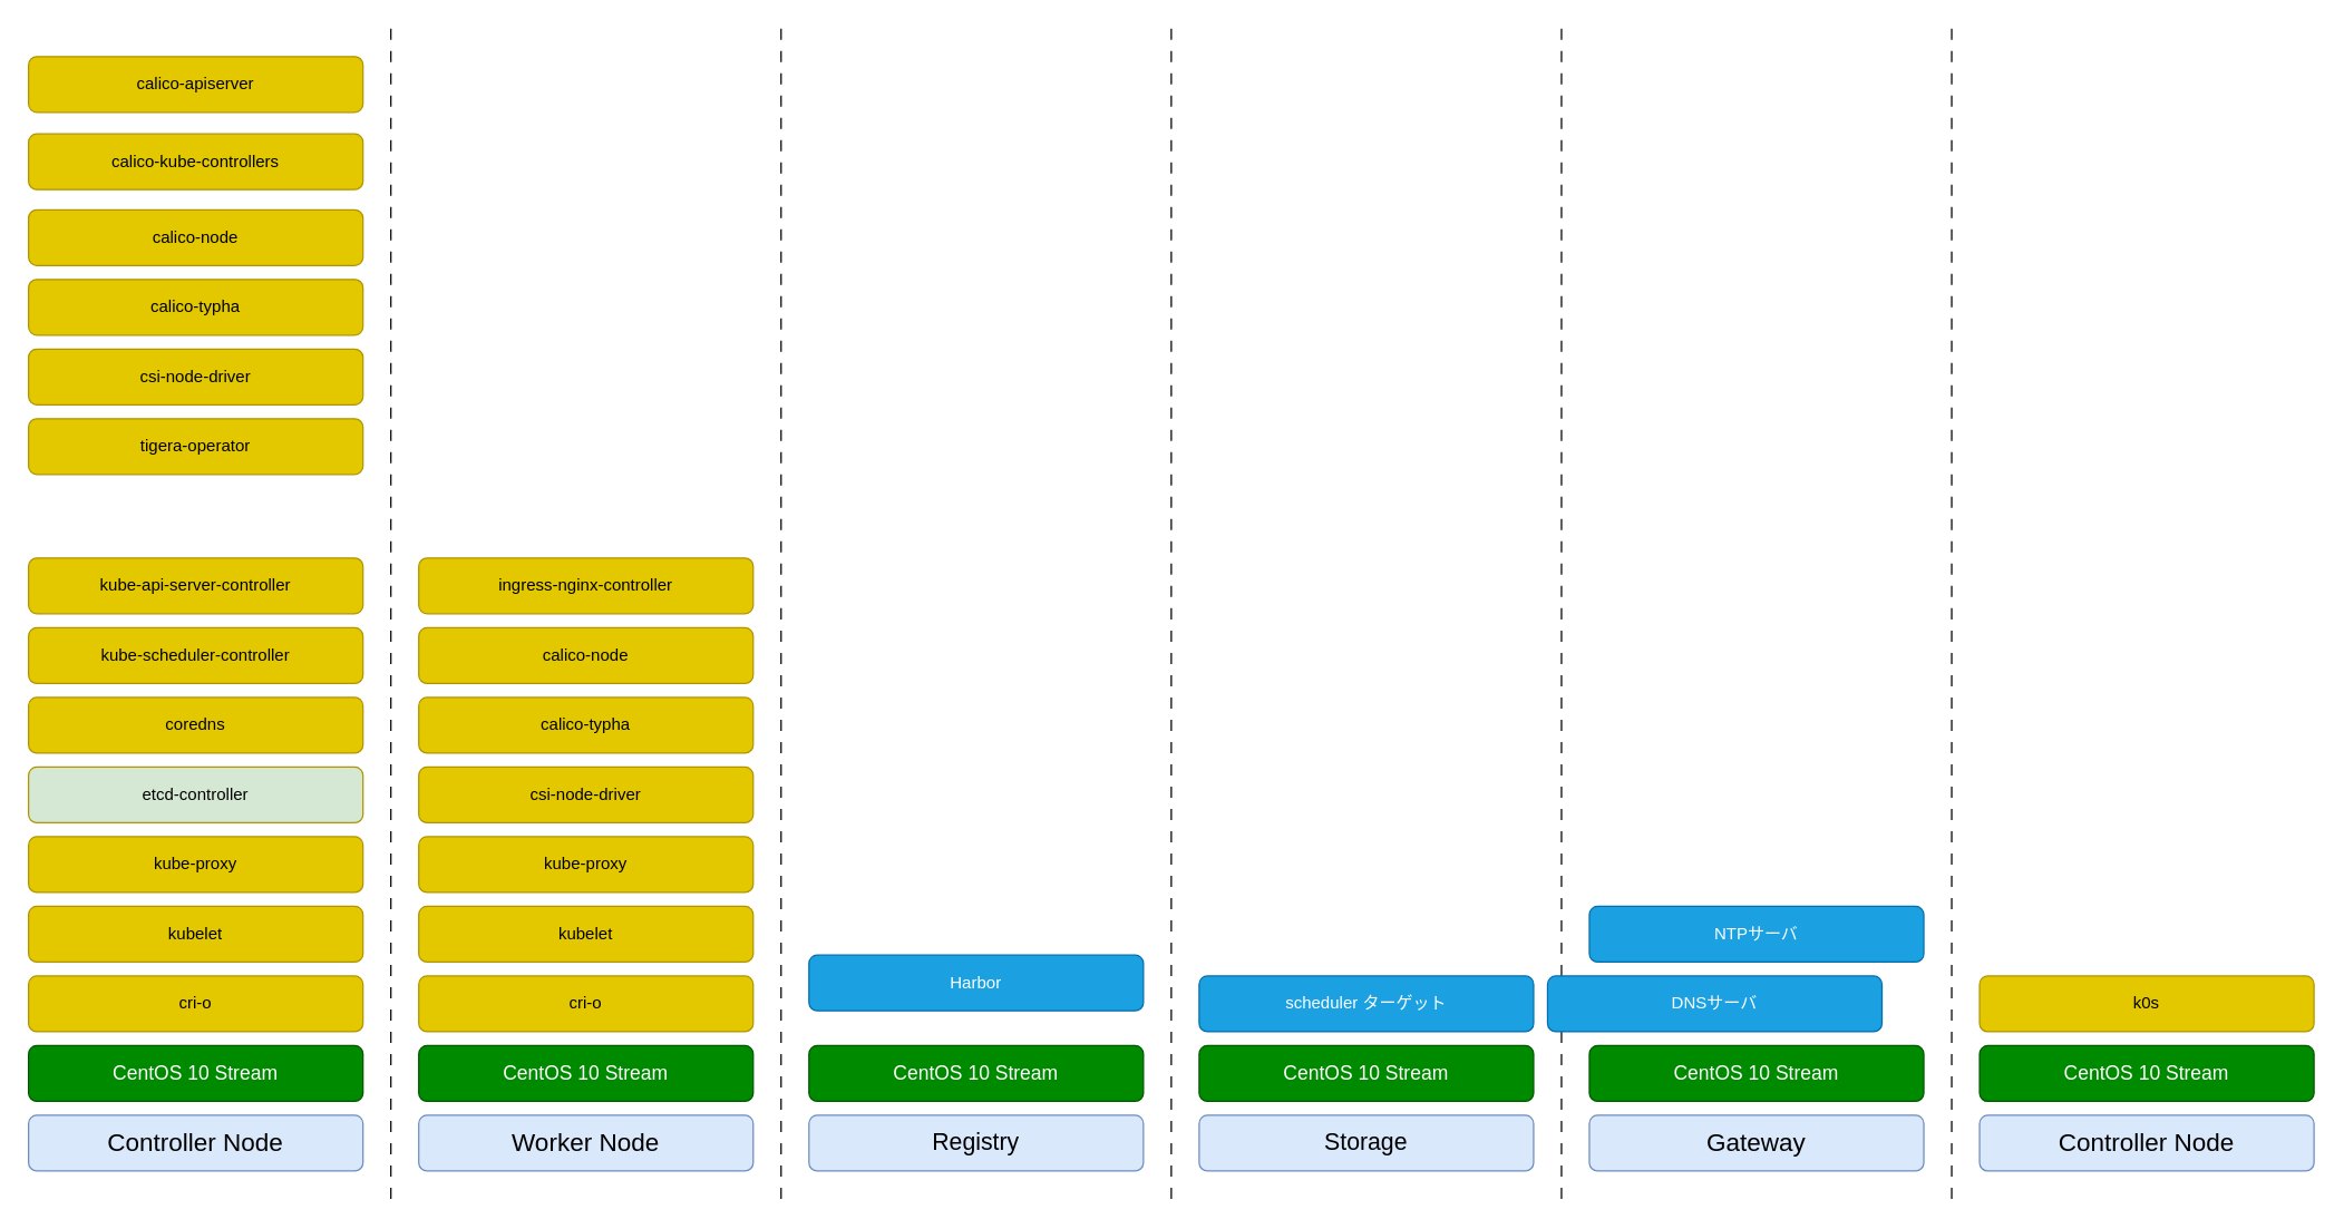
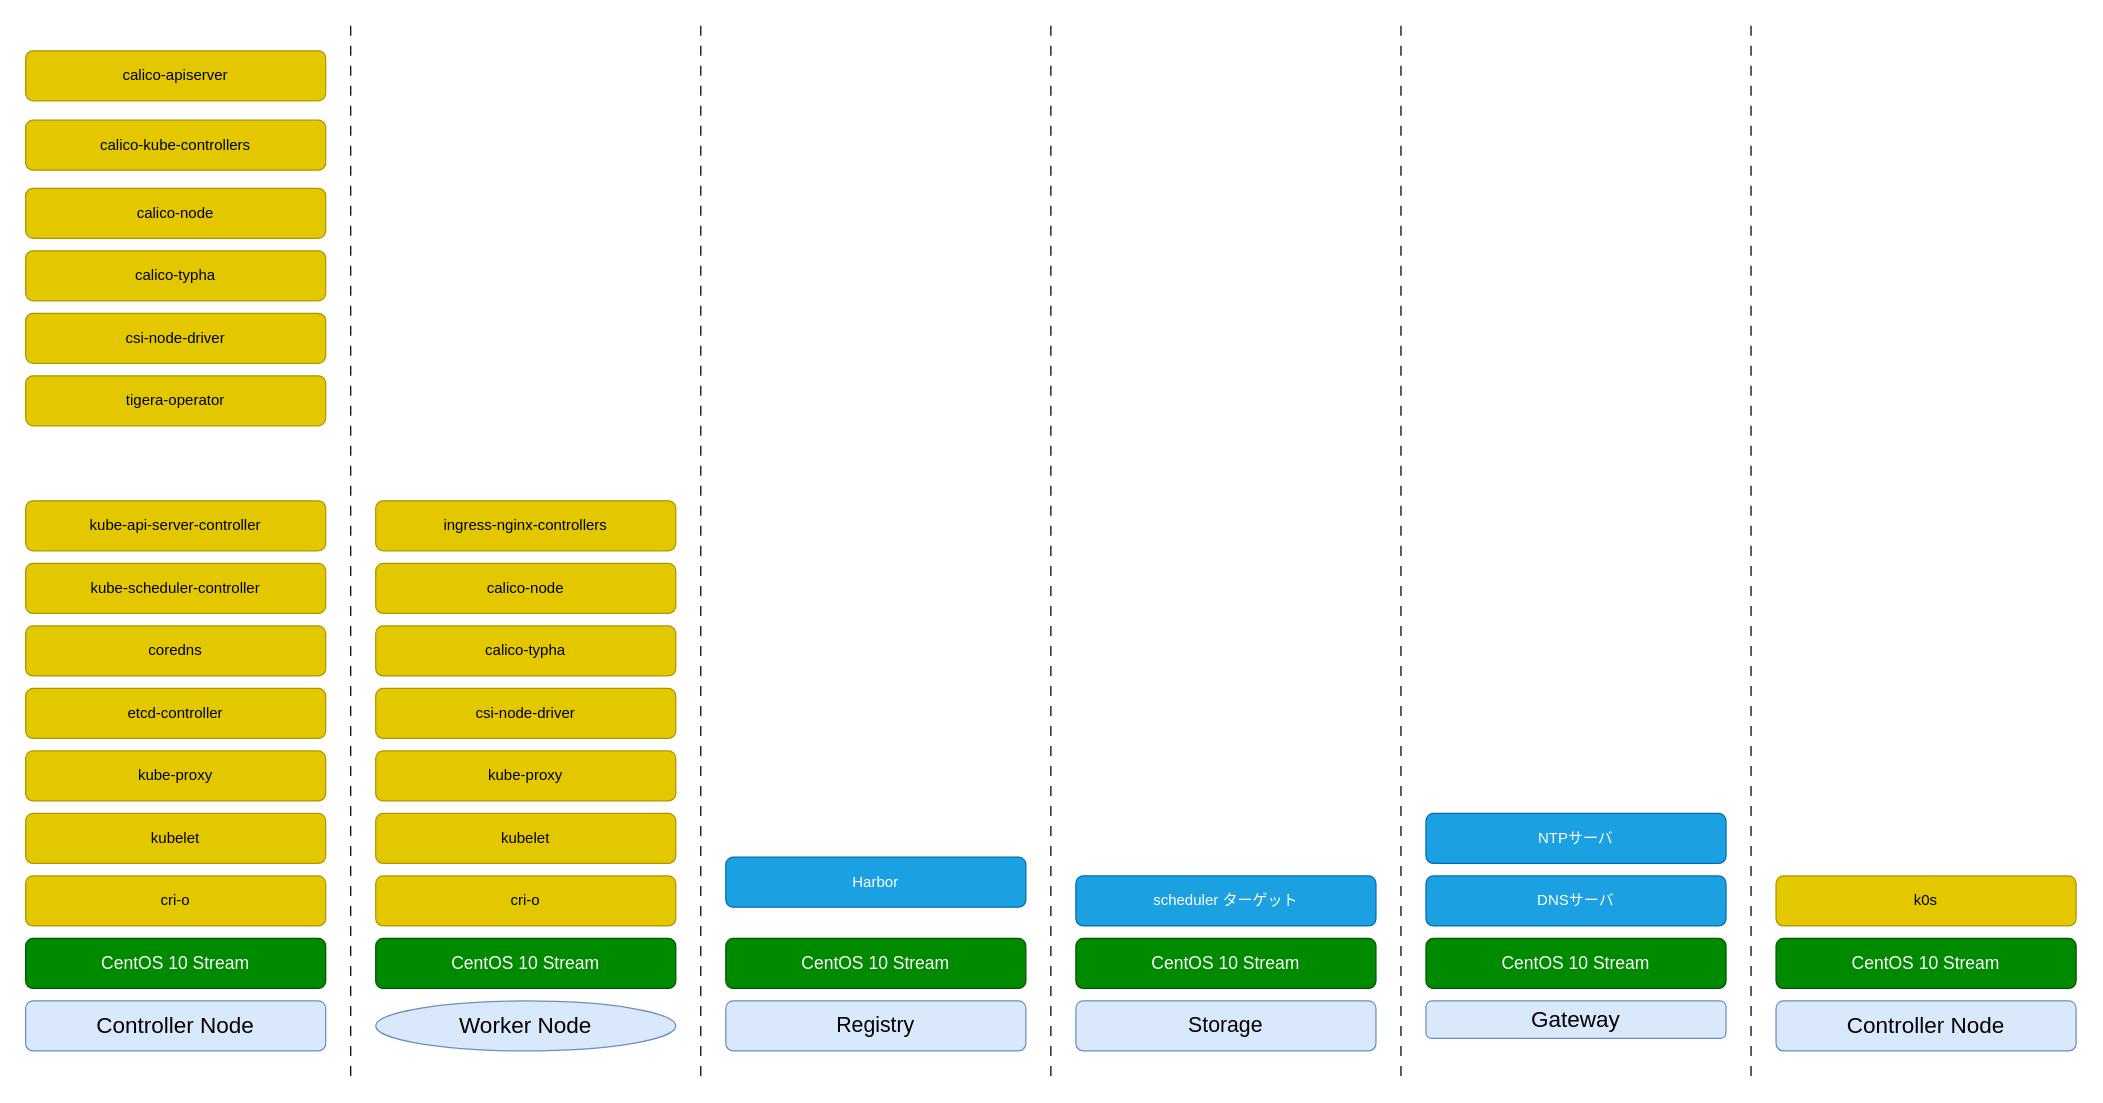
  <mxCell id="0" />
  <mxCell id="1" value="ソフトウェア" style="locked=1;" parent="0" />
  <mxCell id="2" value="&lt;font style=&quot;font-size: 18px;&quot;&gt;Controller Node&lt;/font&gt;" style="rounded=1;whiteSpace=wrap;html=1;fillColor=#dae8fc;strokeColor=#6c8ebf;" parent="1" vertex="1"><mxGeometry x="20" y="800" width="240" height="40" as="geometry" /></mxCell>
  <mxCell id="3" value="&lt;font style=&quot;font-size: 17px;&quot;&gt;Registry&lt;/font&gt;" style="rounded=1;whiteSpace=wrap;html=1;fillColor=#dae8fc;strokeColor=#6c8ebf;" parent="1" vertex="1"><mxGeometry x="580" y="800" width="240" height="40" as="geometry" /></mxCell>
  <mxCell id="4" value="&lt;font style=&quot;font-size: 14px;&quot;&gt;CentOS 10 Stream&lt;/font&gt;" style="rounded=1;whiteSpace=wrap;html=1;fillColor=#008a00;strokeColor=#005700;fontColor=#ffffff;" parent="1" vertex="1"><mxGeometry x="580" y="750" width="240" height="40" as="geometry" /></mxCell>
  <mxCell id="5" value="&lt;font style=&quot;font-size: 14px;&quot;&gt;CentOS 10 Stream&lt;/font&gt;" style="rounded=1;whiteSpace=wrap;html=1;fillColor=#008a00;strokeColor=#005700;fontColor=#ffffff;" parent="1" vertex="1"><mxGeometry x="20" y="750" width="240" height="40" as="geometry" /></mxCell>
  <mxCell id="6" value="Harbor" style="rounded=1;whiteSpace=wrap;html=1;fillColor=#1ba1e2;strokeColor=#006EAF;fontColor=#ffffff;" parent="1" vertex="1"><mxGeometry x="580" y="685" width="240" height="40" as="geometry" /></mxCell>
  <mxCell id="7" value="cri-o" style="rounded=1;whiteSpace=wrap;html=1;fillColor=#e3c800;strokeColor=#B09500;fontColor=#000000;" parent="1" vertex="1"><mxGeometry x="20" y="700" width="240" height="40" as="geometry" /></mxCell>
  <mxCell id="8" value="kubelet" style="rounded=1;whiteSpace=wrap;html=1;fillColor=#e3c800;strokeColor=#B09500;fontColor=#000000;" parent="1" vertex="1"><mxGeometry x="20" y="650" width="240" height="40" as="geometry" /></mxCell>
  <mxCell id="9" value="kube-proxy" style="rounded=1;whiteSpace=wrap;html=1;fillColor=#e3c800;strokeColor=#B09500;fontColor=#000000;" parent="1" vertex="1"><mxGeometry x="20" y="600" width="240" height="40" as="geometry" /></mxCell>
- <mxCell id="10" value="etcd-controller" style="rounded=1;whiteSpace=wrap;html=1;fillColor=#d5e8d4;strokeColor=#B09500;fontColor=#000000;" parent="1" vertex="1"><mxGeometry x="20" y="550" width="240" height="40" as="geometry" /></mxCell>
+ <mxCell id="10" value="etcd-controller" style="rounded=1;whiteSpace=wrap;html=1;fillColor=#e3c800;strokeColor=#B09500;fontColor=#000000;" parent="1" vertex="1"><mxGeometry x="20" y="550" width="240" height="40" as="geometry" /></mxCell>
  <mxCell id="11" value="coredns" style="rounded=1;whiteSpace=wrap;html=1;fillColor=#e3c800;strokeColor=#B09500;fontColor=#000000;" parent="1" vertex="1"><mxGeometry x="20" y="500" width="240" height="40" as="geometry" /></mxCell>
  <mxCell id="12" value="" style="endArrow=none;html=1;rounded=0;dashed=1;dashPattern=8 8;" parent="1" edge="1"><mxGeometry width="50" height="50" relative="1" as="geometry"><mxPoint x="560" y="860" as="sourcePoint" /><mxPoint x="560" y="20" as="targetPoint" /></mxGeometry></mxCell>
  <mxCell id="13" value="kube-scheduler-controller" style="rounded=1;whiteSpace=wrap;html=1;fillColor=#e3c800;strokeColor=#B09500;fontColor=#000000;" parent="1" vertex="1"><mxGeometry x="20" y="450" width="240" height="40" as="geometry" /></mxCell>
  <mxCell id="14" value="kube-api-server-controller" style="rounded=1;whiteSpace=wrap;html=1;fillColor=#e3c800;strokeColor=#B09500;fontColor=#000000;" parent="1" vertex="1"><mxGeometry x="20" y="400" width="240" height="40" as="geometry" /></mxCell>
  <mxCell id="15" value="" style="endArrow=none;html=1;rounded=0;dashed=1;dashPattern=8 8;" parent="1" edge="1"><mxGeometry width="50" height="50" relative="1" as="geometry"><mxPoint x="280" y="860" as="sourcePoint" /><mxPoint x="280" y="20" as="targetPoint" /></mxGeometry></mxCell>
- <mxCell id="16" value="&lt;font style=&quot;font-size: 18px;&quot;&gt;Worker Node&lt;/font&gt;" style="rounded=1;whiteSpace=wrap;html=1;fillColor=#dae8fc;strokeColor=#6c8ebf;" parent="1" vertex="1"><mxGeometry x="300" y="800" width="240" height="40" as="geometry" /></mxCell>
+ <mxCell id="16" value="&lt;font style=&quot;font-size: 18px;&quot;&gt;Worker Node&lt;/font&gt;" style="ellipse;whiteSpace=wrap;html=1;fillColor=#dae8fc;strokeColor=#6c8ebf;" parent="1" vertex="1"><mxGeometry x="300" y="800" width="240" height="40" as="geometry" /></mxCell>
  <mxCell id="17" value="&lt;font style=&quot;font-size: 14px;&quot;&gt;CentOS 10 Stream&lt;/font&gt;" style="rounded=1;whiteSpace=wrap;html=1;fillColor=#008a00;strokeColor=#005700;fontColor=#ffffff;" parent="1" vertex="1"><mxGeometry x="300" y="750" width="240" height="40" as="geometry" /></mxCell>
  <mxCell id="18" value="cri-o" style="rounded=1;whiteSpace=wrap;html=1;fillColor=#e3c800;strokeColor=#B09500;fontColor=#000000;" parent="1" vertex="1"><mxGeometry x="300" y="700" width="240" height="40" as="geometry" /></mxCell>
  <mxCell id="19" value="kubelet" style="rounded=1;whiteSpace=wrap;html=1;fillColor=#e3c800;strokeColor=#B09500;fontColor=#000000;" parent="1" vertex="1"><mxGeometry x="300" y="650" width="240" height="40" as="geometry" /></mxCell>
  <mxCell id="20" value="kube-proxy" style="rounded=1;whiteSpace=wrap;html=1;fillColor=#e3c800;strokeColor=#B09500;fontColor=#000000;" parent="1" vertex="1"><mxGeometry x="300" y="600" width="240" height="40" as="geometry" /></mxCell>
  <mxCell id="21" value="tigera-operator" style="rounded=1;whiteSpace=wrap;html=1;fillColor=#e3c800;strokeColor=#B09500;fontColor=#000000;" parent="1" vertex="1"><mxGeometry x="20" y="300" width="240" height="40" as="geometry" /></mxCell>
  <mxCell id="22" value="csi-node-driver" style="rounded=1;whiteSpace=wrap;html=1;fillColor=#e3c800;strokeColor=#B09500;fontColor=#000000;" parent="1" vertex="1"><mxGeometry x="20" y="250" width="240" height="40" as="geometry" /></mxCell>
  <mxCell id="23" value="csi-node-driver" style="rounded=1;whiteSpace=wrap;html=1;fillColor=#e3c800;strokeColor=#B09500;fontColor=#000000;" parent="1" vertex="1"><mxGeometry x="300" y="550" width="240" height="40" as="geometry" /></mxCell>
  <mxCell id="24" value="calico-typha" style="rounded=1;whiteSpace=wrap;html=1;fillColor=#e3c800;strokeColor=#B09500;fontColor=#000000;" parent="1" vertex="1"><mxGeometry x="20" y="200" width="240" height="40" as="geometry" /></mxCell>
  <mxCell id="25" value="calico-typha" style="rounded=1;whiteSpace=wrap;html=1;fillColor=#e3c800;strokeColor=#B09500;fontColor=#000000;" parent="1" vertex="1"><mxGeometry x="300" y="500" width="240" height="40" as="geometry" /></mxCell>
  <mxCell id="26" value="calico-node" style="rounded=1;whiteSpace=wrap;html=1;fillColor=#e3c800;strokeColor=#B09500;fontColor=#000000;" parent="1" vertex="1"><mxGeometry x="20" y="150" width="240" height="40" as="geometry" /></mxCell>
  <mxCell id="27" value="calico-node" style="rounded=1;whiteSpace=wrap;html=1;fillColor=#e3c800;strokeColor=#B09500;fontColor=#000000;" parent="1" vertex="1"><mxGeometry x="300" y="450" width="240" height="40" as="geometry" /></mxCell>
  <mxCell id="28" value="calico-kube-controllers" style="rounded=1;whiteSpace=wrap;html=1;fillColor=#e3c800;strokeColor=#B09500;fontColor=#000000;" parent="1" vertex="1"><mxGeometry x="20" y="95.5" width="240" height="40" as="geometry" /></mxCell>
  <mxCell id="29" value="calico-apiserver" style="rounded=1;whiteSpace=wrap;html=1;fillColor=#e3c800;strokeColor=#B09500;fontColor=#000000;" parent="1" vertex="1"><mxGeometry x="20" y="40" width="240" height="40" as="geometry" /></mxCell>
- <mxCell id="30" value="ingress-nginx-controller" style="rounded=1;whiteSpace=wrap;html=1;fillColor=#e3c800;strokeColor=#B09500;fontColor=#000000;" parent="1" vertex="1"><mxGeometry x="300" y="400" width="240" height="40" as="geometry" /></mxCell>
+ <mxCell id="30" value="ingress-nginx-controllers" style="rounded=1;whiteSpace=wrap;html=1;fillColor=#e3c800;strokeColor=#B09500;fontColor=#000000;" parent="1" vertex="1"><mxGeometry x="300" y="400" width="240" height="40" as="geometry" /></mxCell>
  <mxCell id="31" value="" style="endArrow=none;html=1;rounded=0;dashed=1;dashPattern=8 8;" parent="1" edge="1"><mxGeometry width="50" height="50" relative="1" as="geometry"><mxPoint x="840" y="860" as="sourcePoint" /><mxPoint x="840" y="20" as="targetPoint" /></mxGeometry></mxCell>
  <mxCell id="32" value="&lt;font style=&quot;font-size: 17px;&quot;&gt;Storage&lt;/font&gt;" style="rounded=1;whiteSpace=wrap;html=1;fillColor=#dae8fc;strokeColor=#6c8ebf;" parent="1" vertex="1"><mxGeometry x="860" y="800" width="240" height="40" as="geometry" /></mxCell>
  <mxCell id="33" value="&lt;font style=&quot;font-size: 14px;&quot;&gt;CentOS 10 Stream&lt;/font&gt;" style="rounded=1;whiteSpace=wrap;html=1;fillColor=#008a00;strokeColor=#005700;fontColor=#ffffff;" parent="1" vertex="1"><mxGeometry x="860" y="750" width="240" height="40" as="geometry" /></mxCell>
  <mxCell id="34" value="scheduler ターゲット" style="rounded=1;whiteSpace=wrap;html=1;fillColor=#1ba1e2;strokeColor=#006EAF;fontColor=#ffffff;" parent="1" vertex="1"><mxGeometry x="860" y="700" width="240" height="40" as="geometry" /></mxCell>
  <mxCell id="35" value="" style="endArrow=none;html=1;rounded=0;dashed=1;dashPattern=8 8;" parent="1" edge="1"><mxGeometry width="50" height="50" relative="1" as="geometry"><mxPoint x="1120" y="860" as="sourcePoint" /><mxPoint x="1120" y="20" as="targetPoint" /></mxGeometry></mxCell>
- <mxCell id="36" value="&lt;div style=&quot;font-size: 18px;&quot;&gt;&lt;font style=&quot;font-size: 18px;&quot;&gt;Gateway&lt;/font&gt;&lt;/div&gt;" style="rounded=1;whiteSpace=wrap;html=1;fillColor=#dae8fc;strokeColor=#6c8ebf;" parent="1" vertex="1"><mxGeometry x="1140" y="800" width="240" height="40" as="geometry" /></mxCell>
+ <mxCell id="36" value="&lt;div style=&quot;font-size: 18px;&quot;&gt;&lt;font style=&quot;font-size: 18px;&quot;&gt;Gateway&lt;/font&gt;&lt;/div&gt;" style="rounded=1;whiteSpace=wrap;html=1;fillColor=#dae8fc;strokeColor=#6c8ebf;" parent="1" vertex="1"><mxGeometry x="1140" y="800" width="240" height="30" as="geometry" /></mxCell>
  <mxCell id="37" value="&lt;font style=&quot;font-size: 14px;&quot;&gt;CentOS 10 Stream&lt;/font&gt;" style="rounded=1;whiteSpace=wrap;html=1;fillColor=#008a00;strokeColor=#005700;fontColor=#ffffff;" parent="1" vertex="1"><mxGeometry x="1140" y="750" width="240" height="40" as="geometry" /></mxCell>
- <mxCell id="38" value="&lt;div&gt;DNSサーバ&lt;/div&gt;" style="rounded=1;whiteSpace=wrap;html=1;fillColor=#1ba1e2;strokeColor=#006EAF;fontColor=#ffffff;" parent="1" vertex="1"><mxGeometry x="1110" y="700" width="240" height="40" as="geometry" /></mxCell>
+ <mxCell id="38" value="&lt;div&gt;DNSサーバ&lt;/div&gt;" style="rounded=1;whiteSpace=wrap;html=1;fillColor=#1ba1e2;strokeColor=#006EAF;fontColor=#ffffff;" parent="1" vertex="1"><mxGeometry x="1140" y="700" width="240" height="40" as="geometry" /></mxCell>
  <mxCell id="39" value="NTPサーバ" style="rounded=1;whiteSpace=wrap;html=1;fillColor=#1ba1e2;strokeColor=#006EAF;fontColor=#ffffff;" parent="1" vertex="1"><mxGeometry x="1140" y="650" width="240" height="40" as="geometry" /></mxCell>
  <mxCell id="40" value="" style="endArrow=none;html=1;rounded=0;dashed=1;dashPattern=8 8;" edge="1" parent="1"><mxGeometry width="50" height="50" relative="1" as="geometry"><mxPoint x="1400" y="860" as="sourcePoint" /><mxPoint x="1400" y="20" as="targetPoint" /></mxGeometry></mxCell>
  <mxCell id="41" value="&lt;font style=&quot;font-size: 18px;&quot;&gt;Controller Node&lt;/font&gt;" style="rounded=1;whiteSpace=wrap;html=1;fillColor=#dae8fc;strokeColor=#6c8ebf;" vertex="1" parent="1"><mxGeometry x="1420" y="800" width="240" height="40" as="geometry" /></mxCell>
  <mxCell id="42" value="&lt;font style=&quot;font-size: 14px;&quot;&gt;CentOS 10 Stream&lt;/font&gt;" style="rounded=1;whiteSpace=wrap;html=1;fillColor=#008a00;strokeColor=#005700;fontColor=#ffffff;" vertex="1" parent="1"><mxGeometry x="1420" y="750" width="240" height="40" as="geometry" /></mxCell>
  <mxCell id="43" value="k0s" style="rounded=1;whiteSpace=wrap;html=1;fillColor=#e3c800;strokeColor=#B09500;fontColor=#000000;" vertex="1" parent="1"><mxGeometry x="1420" y="700" width="240" height="40" as="geometry" /></mxCell>
